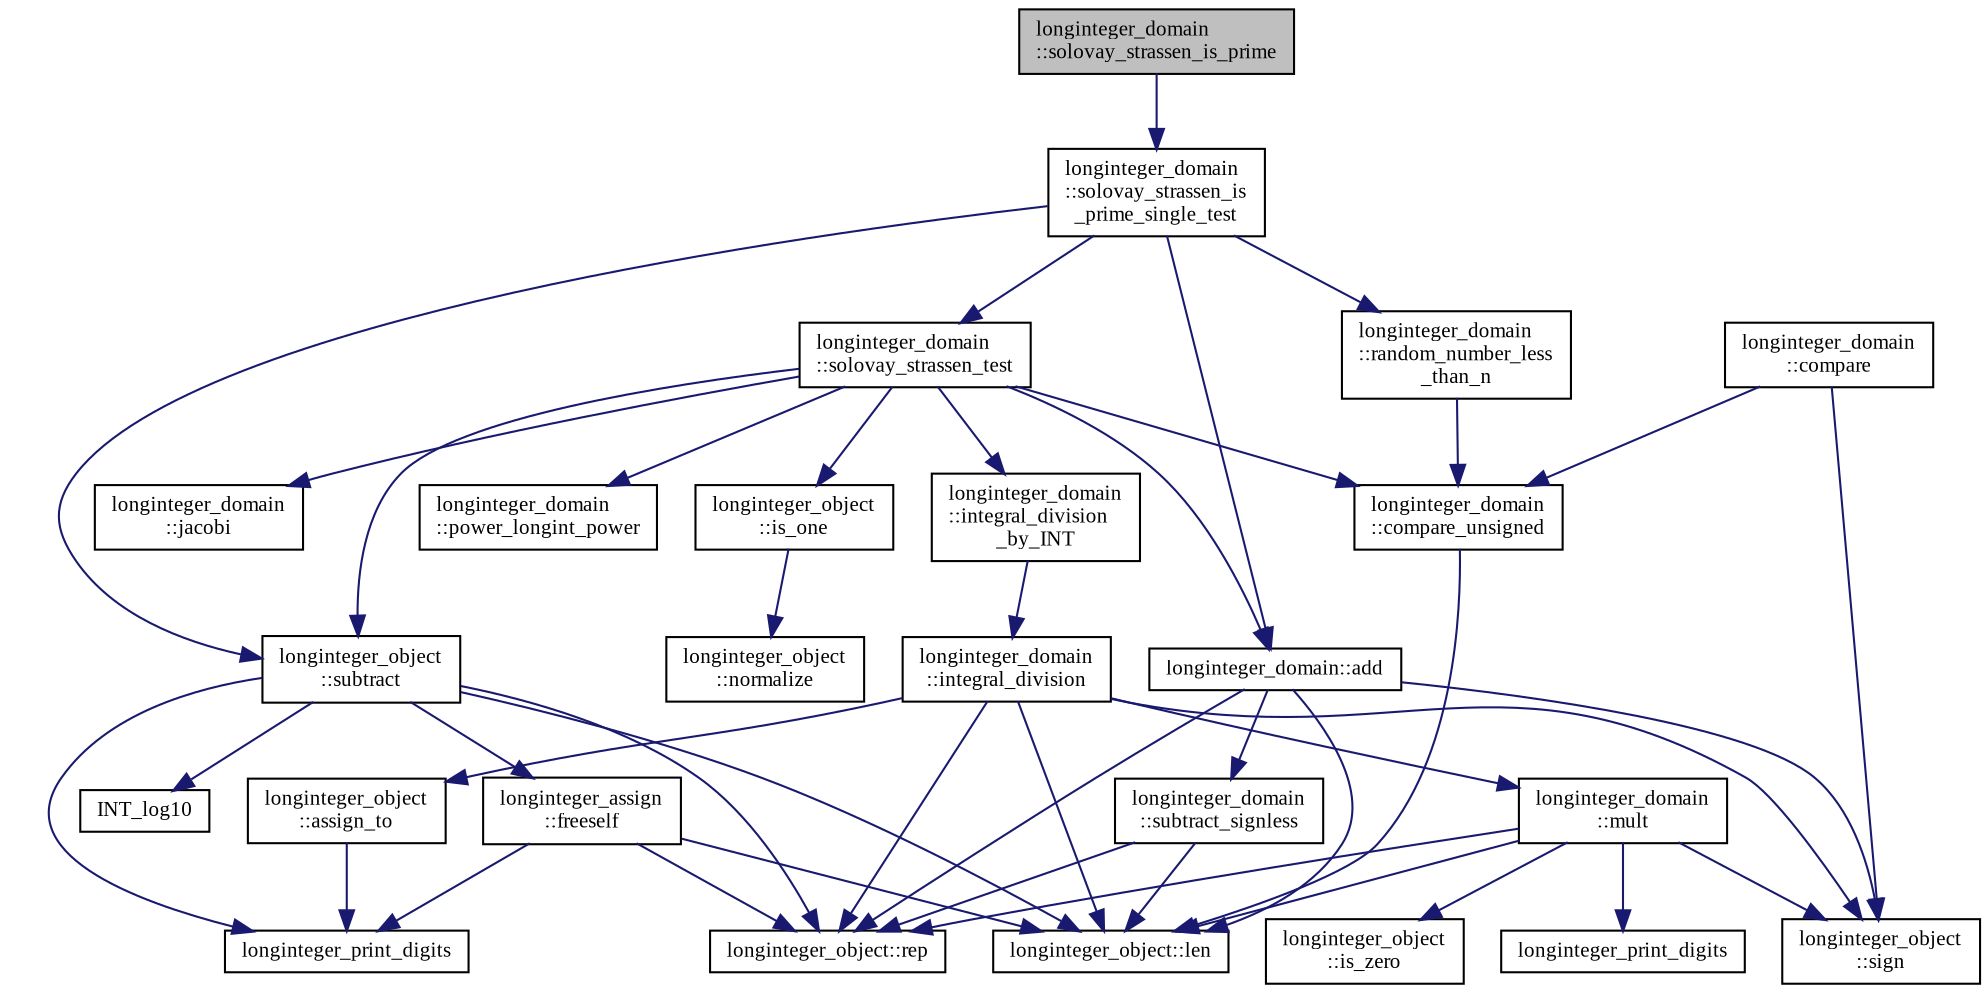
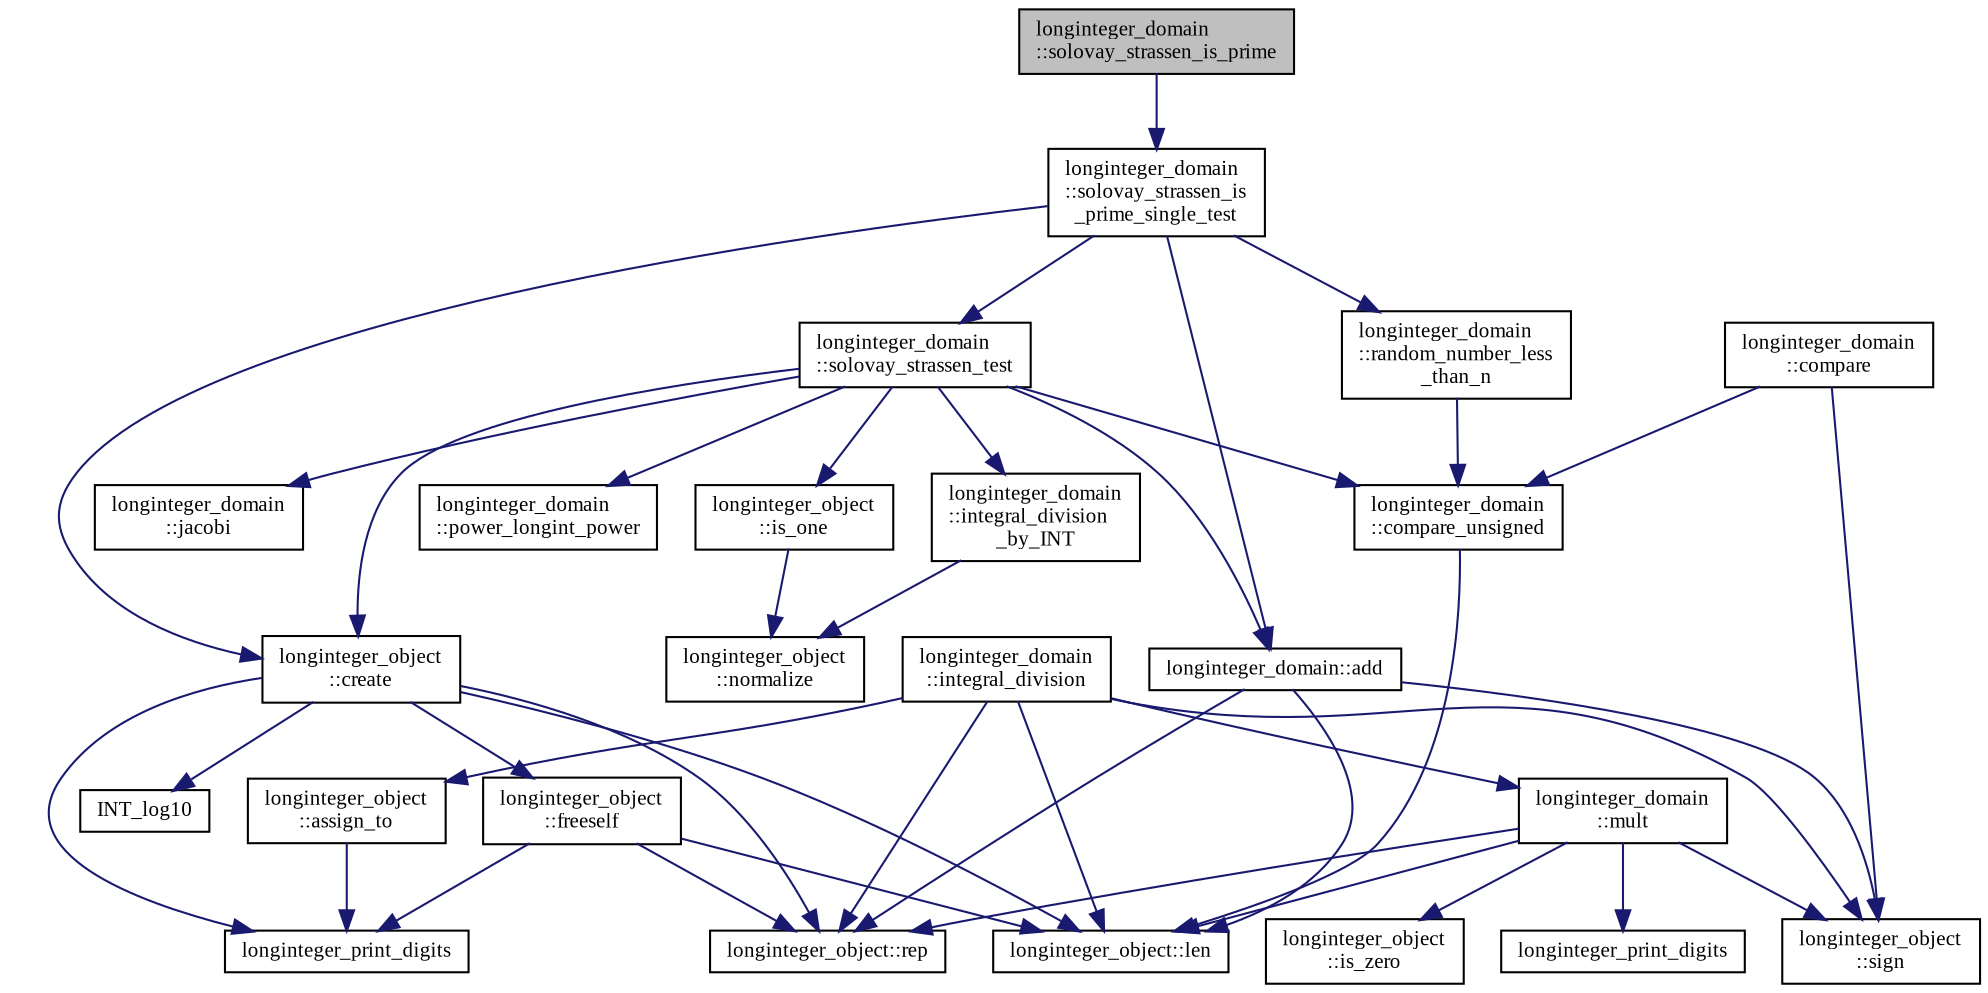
  digraph {
    fontname="Liberation Serif"
    rankdir=TB
    node [color=black fillcolor=white fontname="Liberation Serif" fontsize=10 shape=record style=filled]
    edge [color=midnightblue fontname="Liberation Serif" fontsize=10 labelfontname=Helvetica labelfontsize=10 style=solid]
    n1 [fillcolor=grey75 fontcolor=black height=0.2 label="longinteger_domain\l::solovay_strassen_is_prime" width=0.4]
    n2 [height=0.2 label="longinteger_domain\l::solovay_strassen_is\l_prime_single_test" width=0.4]
-   n3 [height=0.2 label="longinteger_object\l::subtract" width=0.4]
+   n3 [height=0.2 label="longinteger_object\l::create" width=0.4]
    n4 [height=0.2 label="longinteger_domain::add" width=0.4]
    n5 [height=0.2 label="longinteger_domain\l::random_number_less\l_than_n" width=0.4]
    n6 [height=0.2 label="longinteger_domain\l::solovay_strassen_test" width=0.4]
-   n7 [height=0.2 label="longinteger_assign\l::freeself" width=0.4]
+   n7 [height=0.2 label="longinteger_object\l::freeself" width=0.4]
    n8 [height=0.2 label=longinteger_print_digits width=0.4]
    n9 [height=0.2 label="longinteger_object::rep" width=0.4]
    n10 [height=0.2 label="longinteger_object::len" width=0.4]
    n11 [height=0.2 label=INT_log10 width=0.4]
    n12 [height=0.2 label="longinteger_object\l::sign" width=0.4]
-   n13 [height=0.2 label="longinteger_domain\l::subtract_signless" width=0.4]
    n14 [height=0.2 label="longinteger_domain\l::compare_unsigned" width=0.4]
    n15 [height=0.2 label="longinteger_domain\l::jacobi" width=0.4]
    n16 [height=0.2 label="longinteger_domain\l::integral_division\l_by_INT" width=0.4]
    n17 [height=0.2 label="longinteger_domain\l::power_longint_power" width=0.4]
    n18 [height=0.2 label="longinteger_object\l::is_one" width=0.4]
    n19 [height=0.2 label="longinteger_domain\l::integral_division" width=0.4]
    n20 [height=0.2 label="longinteger_object\l::normalize" width=0.4]
    n21 [height=0.2 label="longinteger_object\l::assign_to" width=0.4]
    n22 [height=0.2 label="longinteger_domain\l::mult" width=0.4]
    n23 [height=0.2 label="longinteger_domain\l::compare" width=0.4]
    n24 [height=0.2 label="longinteger_object\l::is_zero" width=0.4]
    n25 [height=0.2 label=longinteger_print_digits width=0.4]
    n1 -> n2
    n2 -> n3
    n2 -> n4
    n2 -> n5
    n2 -> n6
    n3 -> n7
    n3 -> n8
    n3 -> n9
    n3 -> n10
    n3 -> n11
    n4 -> n9
    n4 -> n10
    n4 -> n12
-   n4 -> n13
    n5 -> n14
    n6 -> n3
    n6 -> n4
    n6 -> n14
    n6 -> n15
    n6 -> n16
    n6 -> n17
    n6 -> n18
    n7 -> n8
    n7 -> n9
    n7 -> n10
-   n13 -> n9
-   n13 -> n10
    n14 -> n10
-   n16 -> n19
+   n16 -> n20
    n18 -> n20
    n19 -> n9
    n19 -> n10
    n19 -> n12
    n19 -> n21
    n19 -> n22
    n21 -> n8
    n22 -> n9
    n22 -> n10
    n22 -> n12
    n22 -> n24
    n22 -> n25
    n23 -> n12
    n23 -> n14
  }
